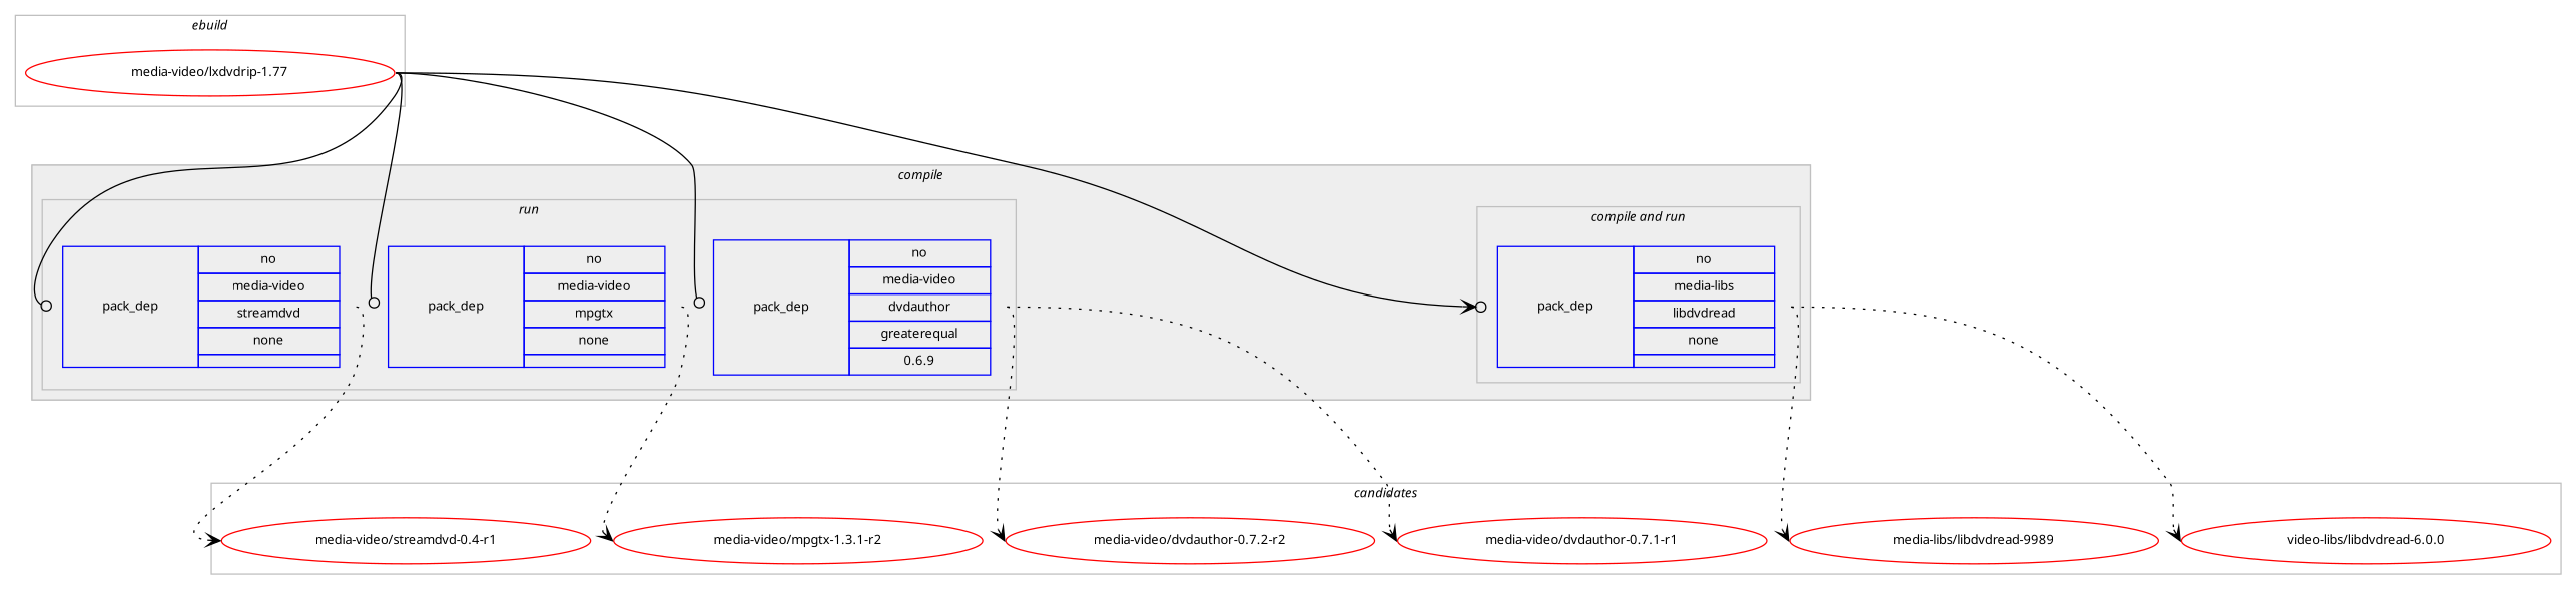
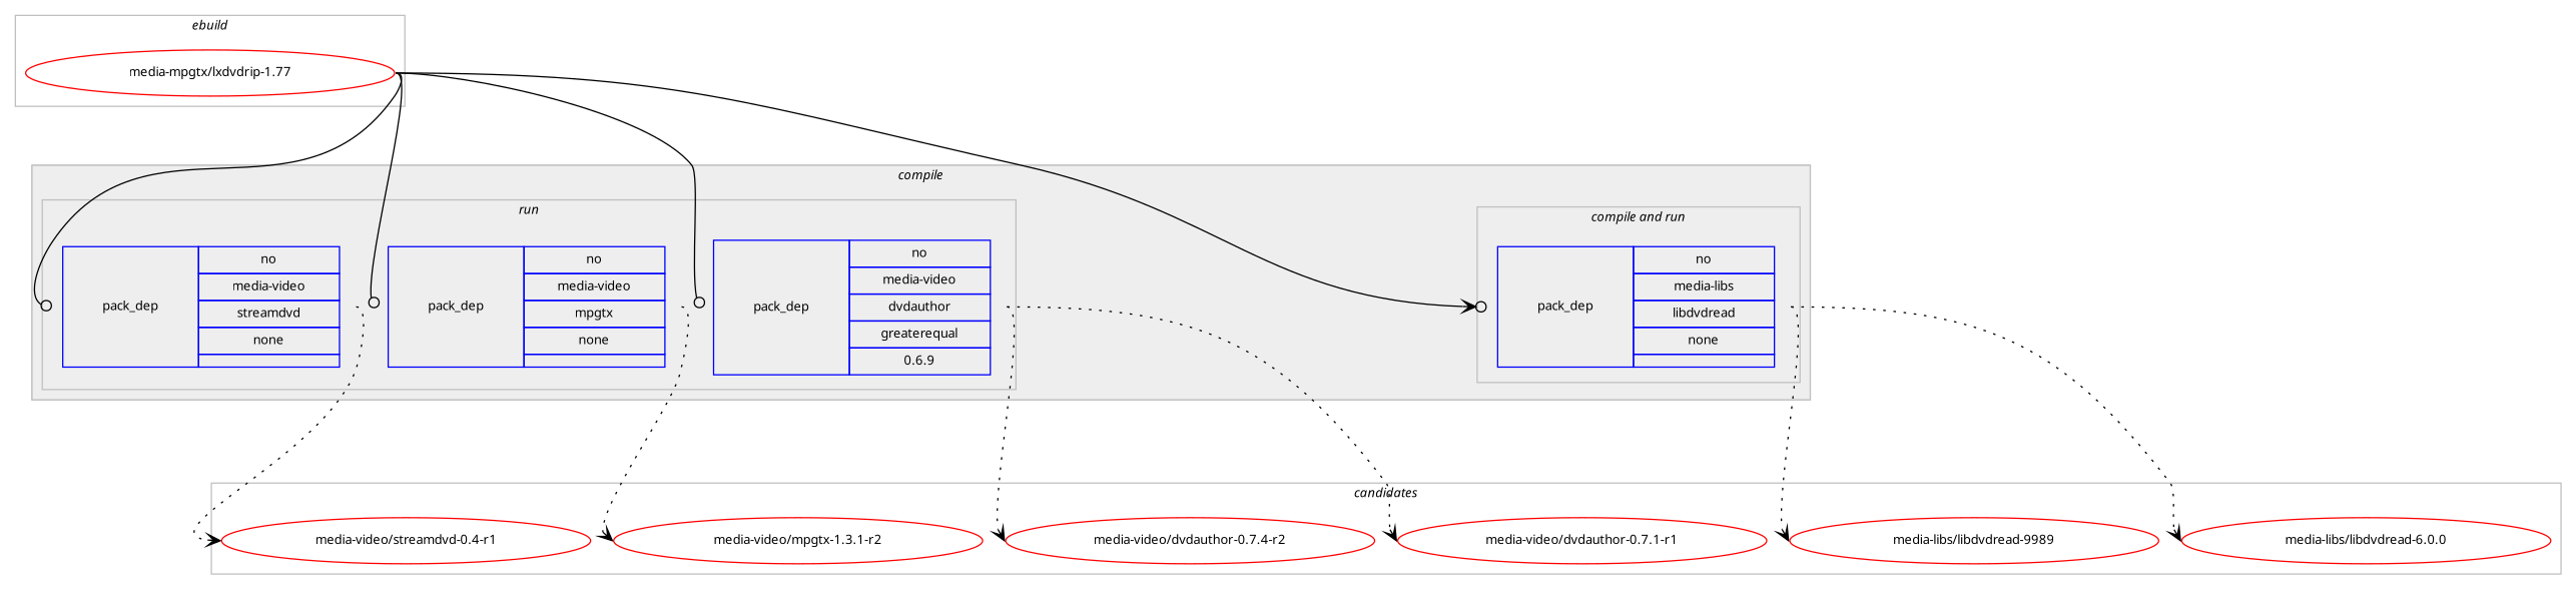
  digraph {
    compound=true
    concentrate=true
    fontname="Noto Sans"
    fontsize=10
    newrank=true
    rankdir=TB
    ranksep=1.5
    node [color=red fontname="Noto Sans" fontsize=10]
    edge [arrowhead=vee fontname="Noto Sans" headport=w style=dotted tailport=e weight=100]
-   n1 [label="media-video/lxdvdrip-1.77" width=4]
+   n1 [label="media-mpgtx/lxdvdrip-1.77" width=4]
    n2 [color=blue label=<<TABLE BORDER="0" CELLBORDER="1" CELLSPACING="0" CELLPADDING="4" WIDTH="220"><TR><TD ROWSPAN="6" CELLPADDING="30">pack_dep</TD></TR><TR><TD WIDTH="110">no</TD></TR><TR><TD>media-libs</TD></TR><TR><TD>libdvdread</TD></TR><TR><TD>none</TD></TR><TR><TD></TD></TR></TABLE>> shape=none]
    n3 [color=blue label=<<TABLE BORDER="0" CELLBORDER="1" CELLSPACING="0" CELLPADDING="4" WIDTH="220"><TR><TD ROWSPAN="6" CELLPADDING="30">pack_dep</TD></TR><TR><TD WIDTH="110">no</TD></TR><TR><TD>media-video</TD></TR><TR><TD>dvdauthor</TD></TR><TR><TD>greaterequal</TD></TR><TR><TD>0.6.9</TD></TR></TABLE>> shape=none]
    n4 [color=blue label=<<TABLE BORDER="0" CELLBORDER="1" CELLSPACING="0" CELLPADDING="4" WIDTH="220"><TR><TD ROWSPAN="6" CELLPADDING="30">pack_dep</TD></TR><TR><TD WIDTH="110">no</TD></TR><TR><TD>media-video</TD></TR><TR><TD>mpgtx</TD></TR><TR><TD>none</TD></TR><TR><TD></TD></TR></TABLE>> shape=none]
    n5 [color=blue label=<<TABLE BORDER="0" CELLBORDER="1" CELLSPACING="0" CELLPADDING="4" WIDTH="220"><TR><TD ROWSPAN="6" CELLPADDING="30">pack_dep</TD></TR><TR><TD WIDTH="110">no</TD></TR><TR><TD>media-video</TD></TR><TR><TD>streamdvd</TD></TR><TR><TD>none</TD></TR><TR><TD></TD></TR></TABLE>> shape=none]
-   n6 [label="video-libs/libdvdread-6.0.0" width=4]
+   n6 [label="media-libs/libdvdread-6.0.0" width=4]
    n7 [label="media-libs/libdvdread-9989" width=4]
    n8 [label="media-video/dvdauthor-0.7.1-r1" width=4]
-   n9 [label="media-video/dvdauthor-0.7.2-r2" width=4]
+   n9 [label="media-video/dvdauthor-0.7.4-r2" width=4]
    n10 [label="media-video/mpgtx-1.3.1-r2" width=4]
    n11 [label="media-video/streamdvd-0.4-r1" width=4]
    subgraph cluster_1 {
      color=gray
      label=<<i>ebuild</i>>
      rank=same
      n1
    }
    subgraph cluster_2 {
      color=gray
      label=<<i>dependencies</i>>
      subgraph cluster_3 {
        color=gray
        fillcolor="#eeeeee"
        label=<<i>compile</i>>
        style=filled
      }
      subgraph cluster_4 {
        color=gray
        fillcolor="#eeeeee"
        label=<<i>compile and run</i>>
        style=filled
        subgraph sub_5 {
          color=gray
          fillcolor="#eeeeee"
          label=<<i>compile and run</i>>
          style=filled
          n2
        }
      }
      subgraph cluster_6 {
        color=gray
        fillcolor="#eeeeee"
        label=<<i>run</i>>
        style=filled
        subgraph sub_7 {
          color=gray
          fillcolor="#eeeeee"
          label=<<i>run</i>>
          style=filled
          n3
        }
        subgraph sub_8 {
          color=gray
          fillcolor="#eeeeee"
          label=<<i>run</i>>
          style=filled
          n4
        }
        subgraph sub_9 {
          color=gray
          fillcolor="#eeeeee"
          label=<<i>run</i>>
          style=filled
          n5
        }
      }
    }
    subgraph cluster_10 {
      color=gray
      label=<<i>candidates</i>>
      rank=same
      subgraph sub_11 {
        color=black
        label=<<i>candidates</i>>
        nodesep=1
        rank=same
        n6
        n7
      }
      subgraph sub_12 {
        color=black
        label=<<i>candidates</i>>
        nodesep=1
        rank=same
        n8
        n9
      }
      subgraph sub_13 {
        color=black
        label=<<i>candidates</i>>
        nodesep=1
        rank=same
        n10
      }
      subgraph sub_14 {
        color=black
        label=<<i>candidates</i>>
        nodesep=1
        rank=same
        n11
      }
    }
    n1 -> n2 [arrowhead=odotvee style=solid weight=20]
    n1 -> n3 [arrowhead=odot style=solid weight=20]
    n1 -> n4 [arrowhead=odot style=solid weight=20]
    n1 -> n5 [arrowhead=odot style=solid weight=20]
    n2 -> n6
    n2 -> n7
    n3 -> n8
    n3 -> n9
    n4 -> n10
    n5 -> n11
  }
